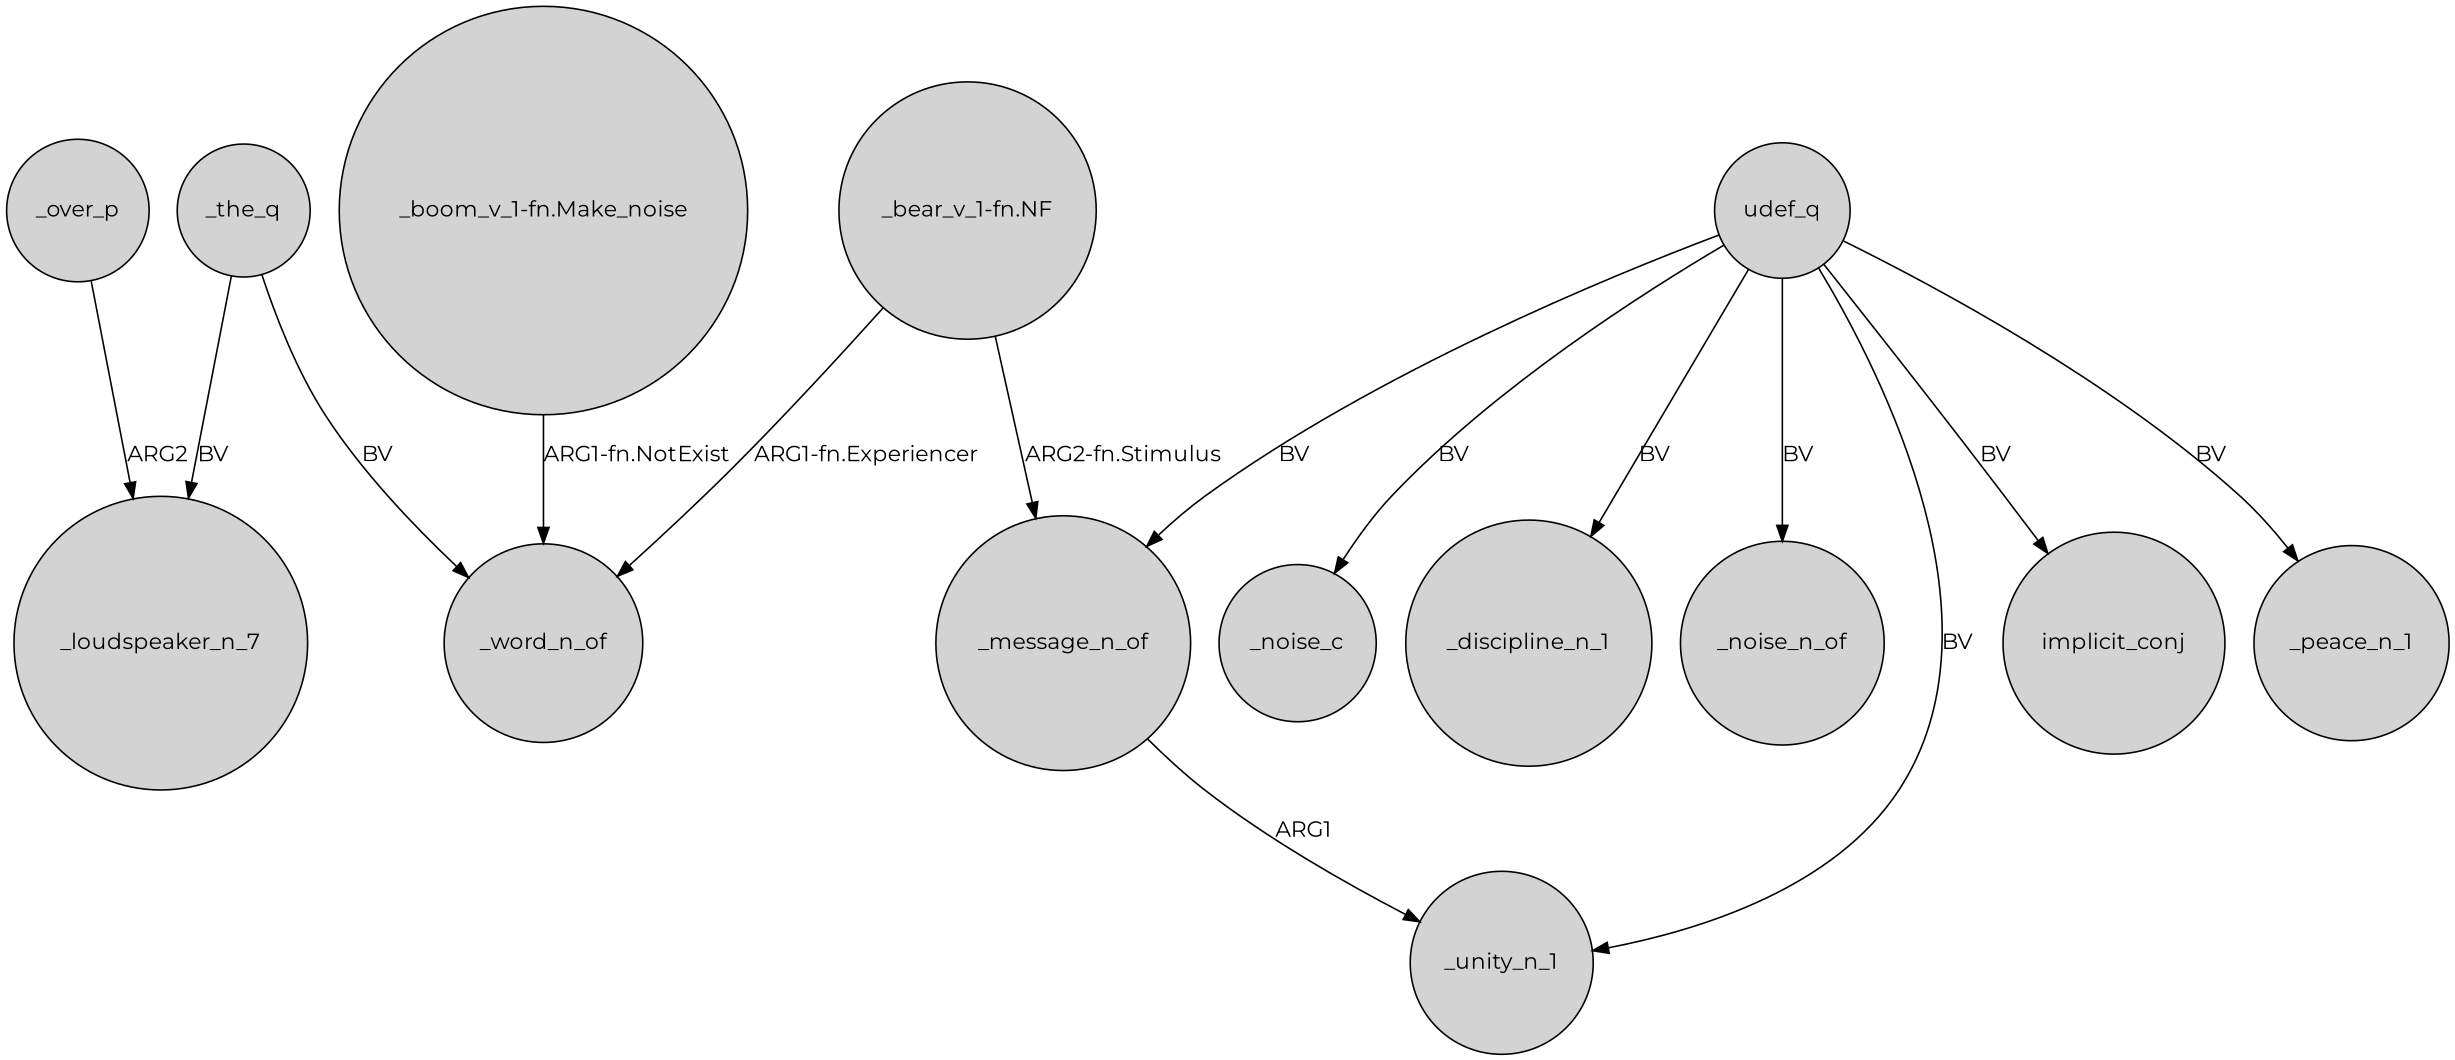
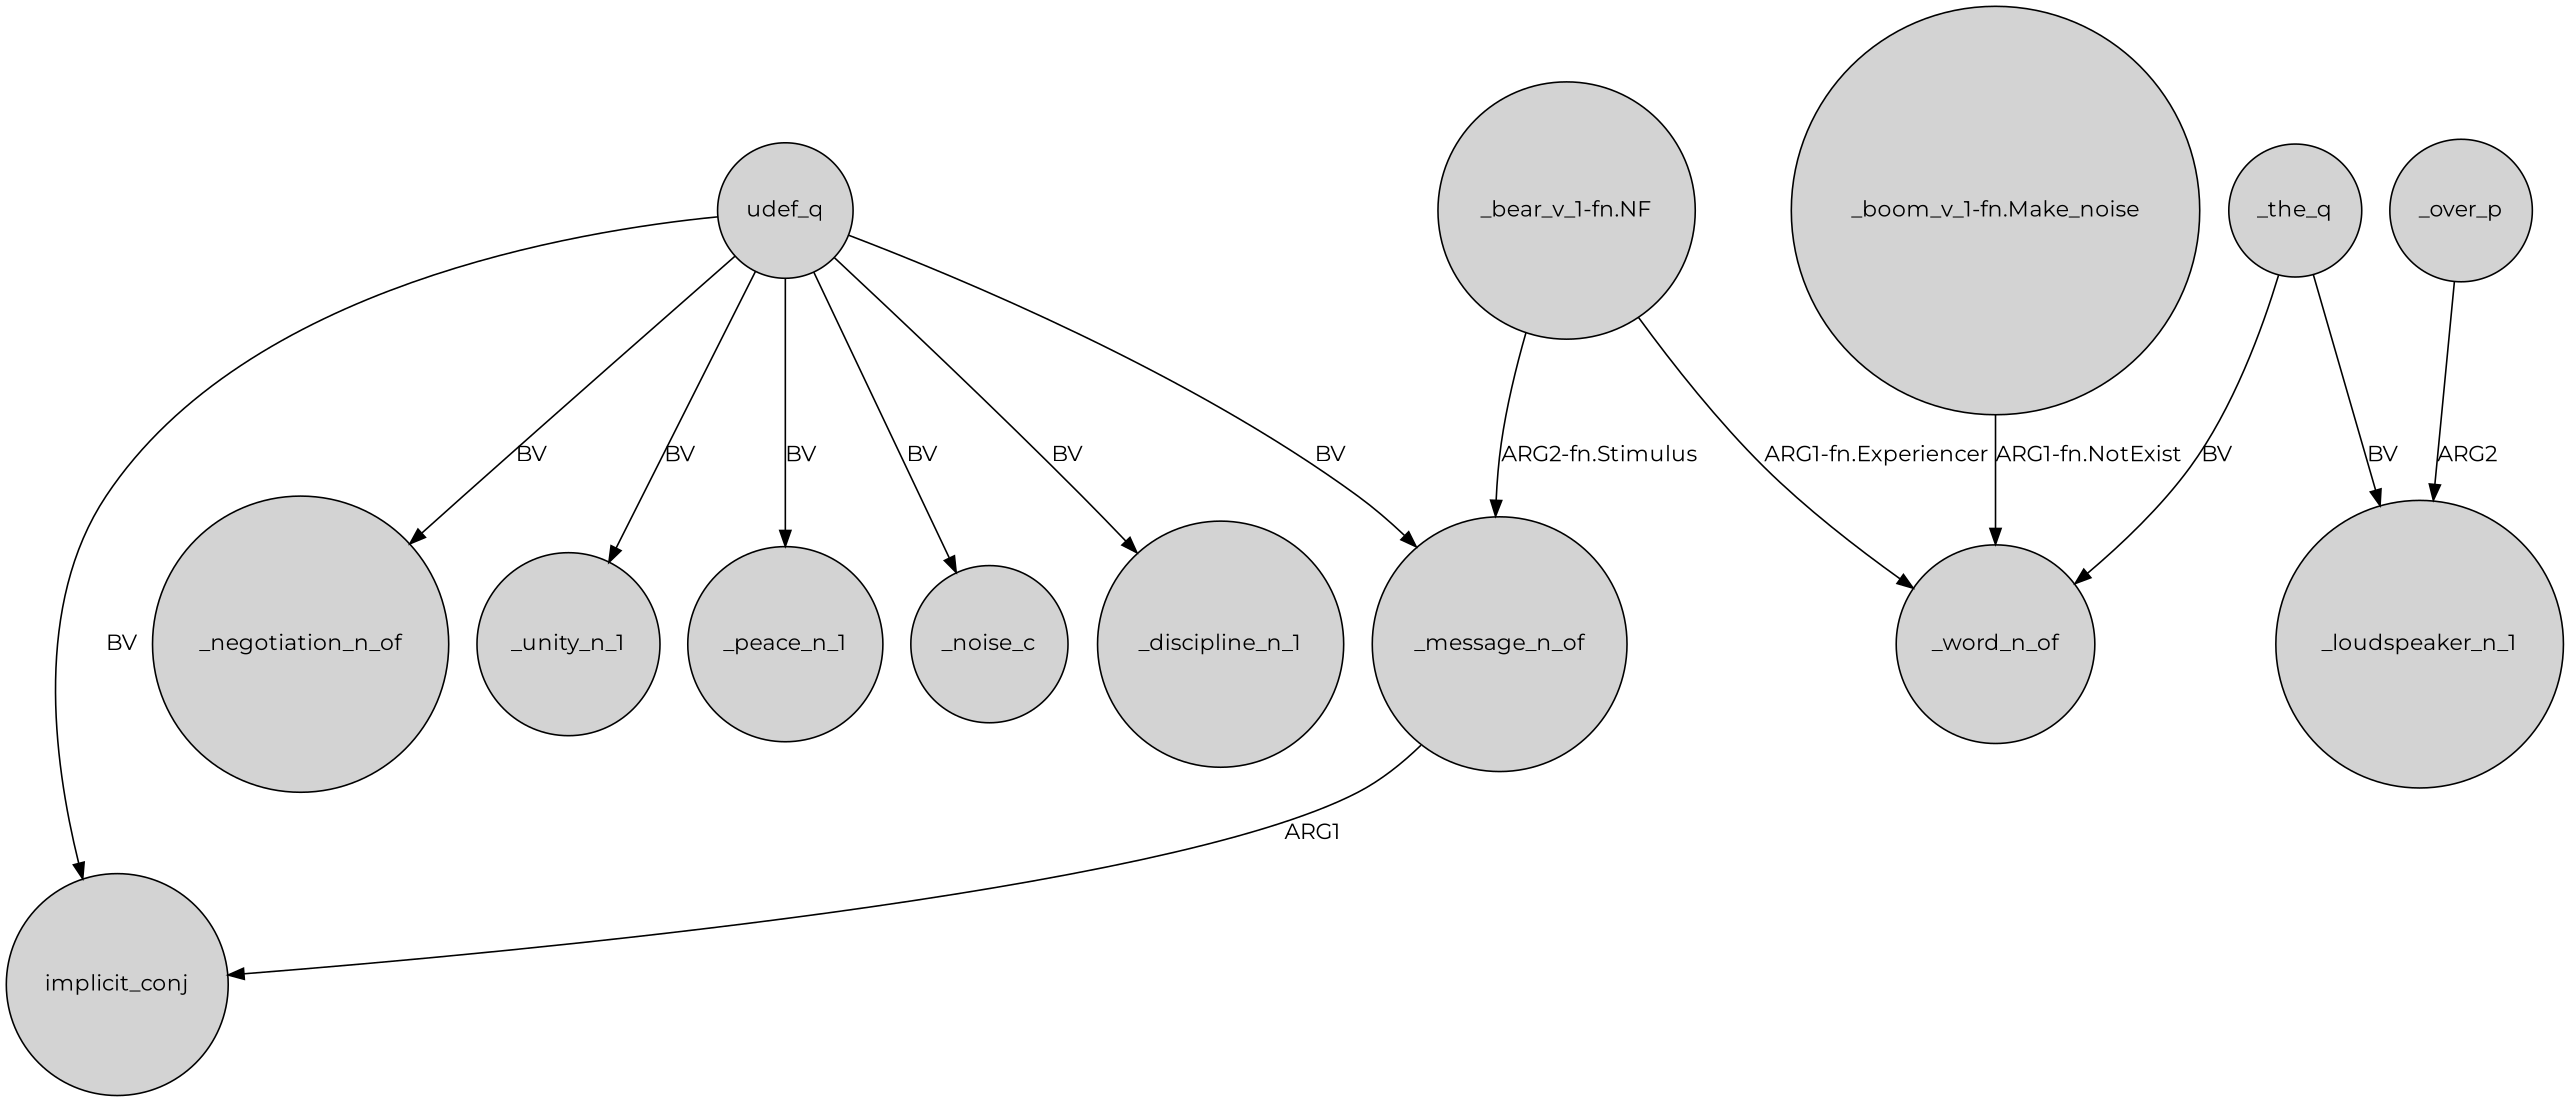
  digraph {
    fontname=Montserrat
    node [fontname=Montserrat shape=circle style=filled]
    edge [fontname=Montserrat]
    udef_q
-   _negotiation_n_of [label=_noise_n_of]
+   _negotiation_n_of
    _unity_n_1
    _message_n_of
    implicit_conj
    _peace_n_1
    n7 [label=_noise_c]
    _discipline_n_1
    _the_q
    _word_n_of
-   _loudspeaker_n_1 [label=_loudspeaker_n_7]
+   _loudspeaker_n_1
    _over_p
    "_boom_v_1-fn.Make_noise"
    "_bear_v_1-fn.NF"
    udef_q -> _negotiation_n_of [label=BV]
    udef_q -> _unity_n_1 [label=BV]
    udef_q -> _message_n_of [label=BV]
    udef_q -> implicit_conj [label=BV]
    udef_q -> _peace_n_1 [label=BV]
    udef_q -> n7 [label=BV]
    udef_q -> _discipline_n_1 [label=BV]
-   _message_n_of -> _unity_n_1 [label=ARG1]
+   _message_n_of -> implicit_conj [label=ARG1]
    _the_q -> _word_n_of [label=BV]
    _the_q -> _loudspeaker_n_1 [label=BV]
    _over_p -> _loudspeaker_n_1 [label=ARG2]
    "_boom_v_1-fn.Make_noise" -> _word_n_of [label="ARG1-fn.NotExist"]
    "_bear_v_1-fn.NF" -> _message_n_of [label="ARG2-fn.Stimulus"]
    "_bear_v_1-fn.NF" -> _word_n_of [label="ARG1-fn.Experiencer"]
  }
